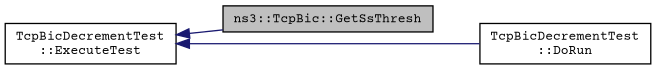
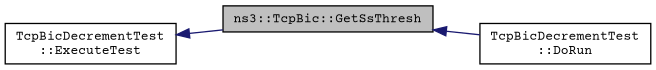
  digraph {
    fontname="Courier Prime"
    rankdir=LR
    node [color=black fillcolor=white fontname="Courier Prime" fontsize=10 shape=record style=filled]
    edge [color=midnightblue dir=back fontname="Courier Prime" fontsize=10 labelfontname=Helvetica labelfontsize=10 style=solid]
    n1 [fillcolor=grey75 fontcolor=black height=0.2 label="ns3::TcpBic::GetSsThresh" width=0.4]
    n2 [height=0.2 label="TcpBicDecrementTest\l::ExecuteTest" width=0.4]
    n3 [height=0.2 label="TcpBicDecrementTest\l::DoRun" width=0.4]
    n2 -> n1
-   n2 -> n3
+   n1 -> n3
  }
